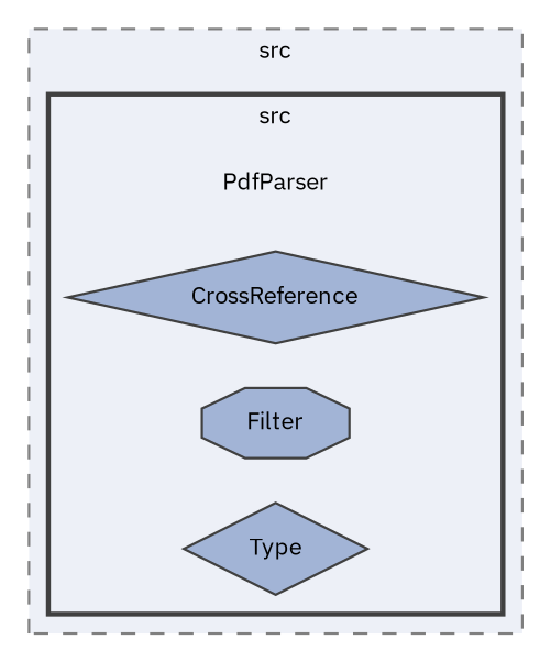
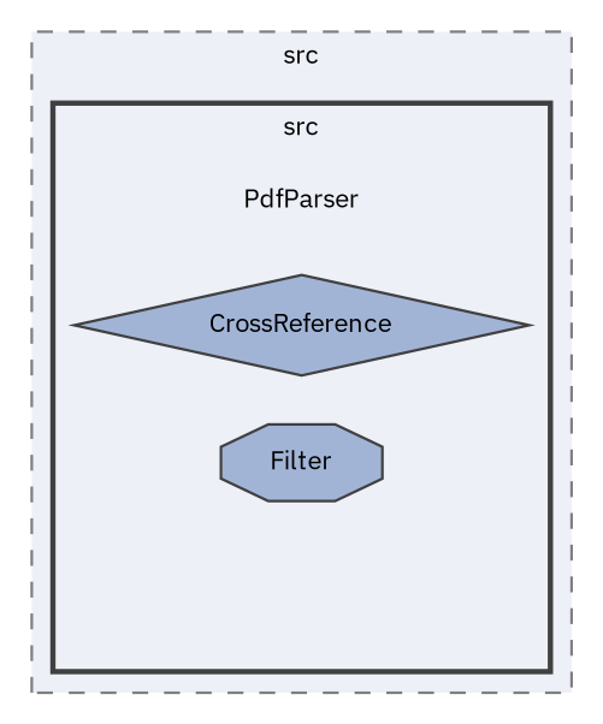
  digraph {
    compound=true
    rankdir=LR
    fontname="IBM Plex Sans"
    node [fontname="IBM Plex Sans" fontsize=10 shape=diamond color=grey25 fillcolor="#a2b4d6" style=filled]
    n1 [height=0.2 label=PdfParser shape=plaintext width=0.4 color="" fillcolor="" style=""]
    n2 [height=0.2 label=CrossReference width=0.4]
    n3 [height=0.2 label=Filter shape=octagon width=0.4]
-   n4 [height=0.2 label=Type width=0.4]
    subgraph cluster_1 {
      bgcolor="#edf0f7"
      fontsize=10
      label=src
      pencolor=grey50
      style="filled,dashed"
      subgraph cluster_2 {
        bgcolor="#edf0f7"
        fontsize=10
        pencolor=grey25
        style="filled,bold"
        n1
        n2
        n3
-       n4
      }
    }
  }
